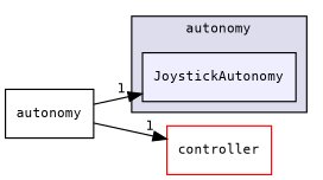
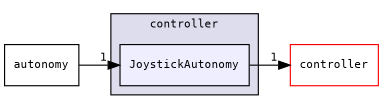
  digraph {
    compound=true
    fontname="DejaVu Sans Mono"
    rankdir=LR
    node [fontname="DejaVu Sans Mono" fontsize=10 shape=box style=filled]
    edge [fontname="DejaVu Sans Mono" headlabel=1 labeldistance=1.5 labelfontname=Helvetica labelfontsize=10]
    n1 [fillcolor="#eeeeff" label=JoystickAutonomy pencolor=black]
    n2 [color=red fillcolor=white label=controller]
    n3 [label=autonomy style=""]
    subgraph cluster_1 {
      bgcolor="#ddddee"
      fontsize=10
-     label=autonomy
+     label=controller
      pencolor=black
      n1
    }
-   n3 -> n2
+   n1 -> n2
    n3 -> n1
  }
